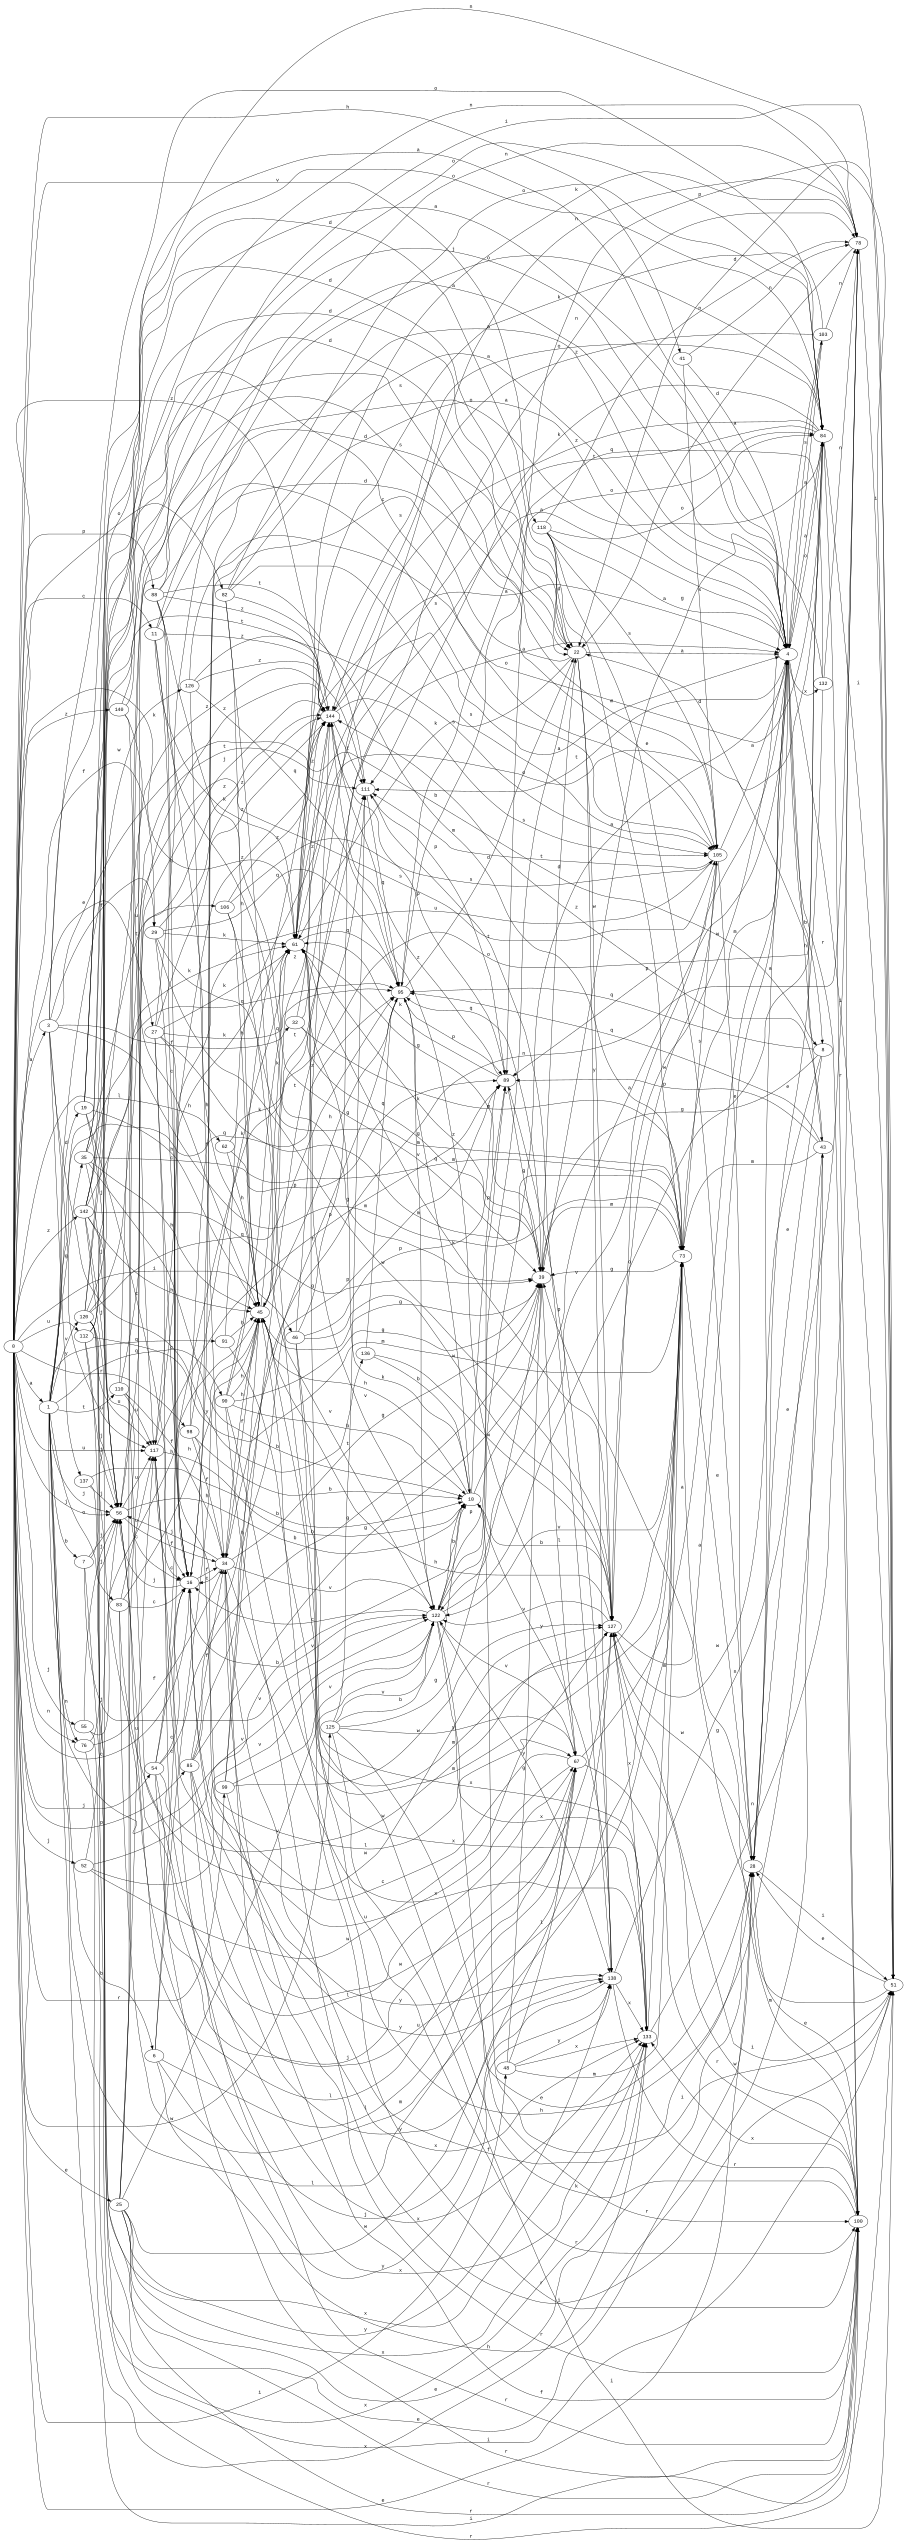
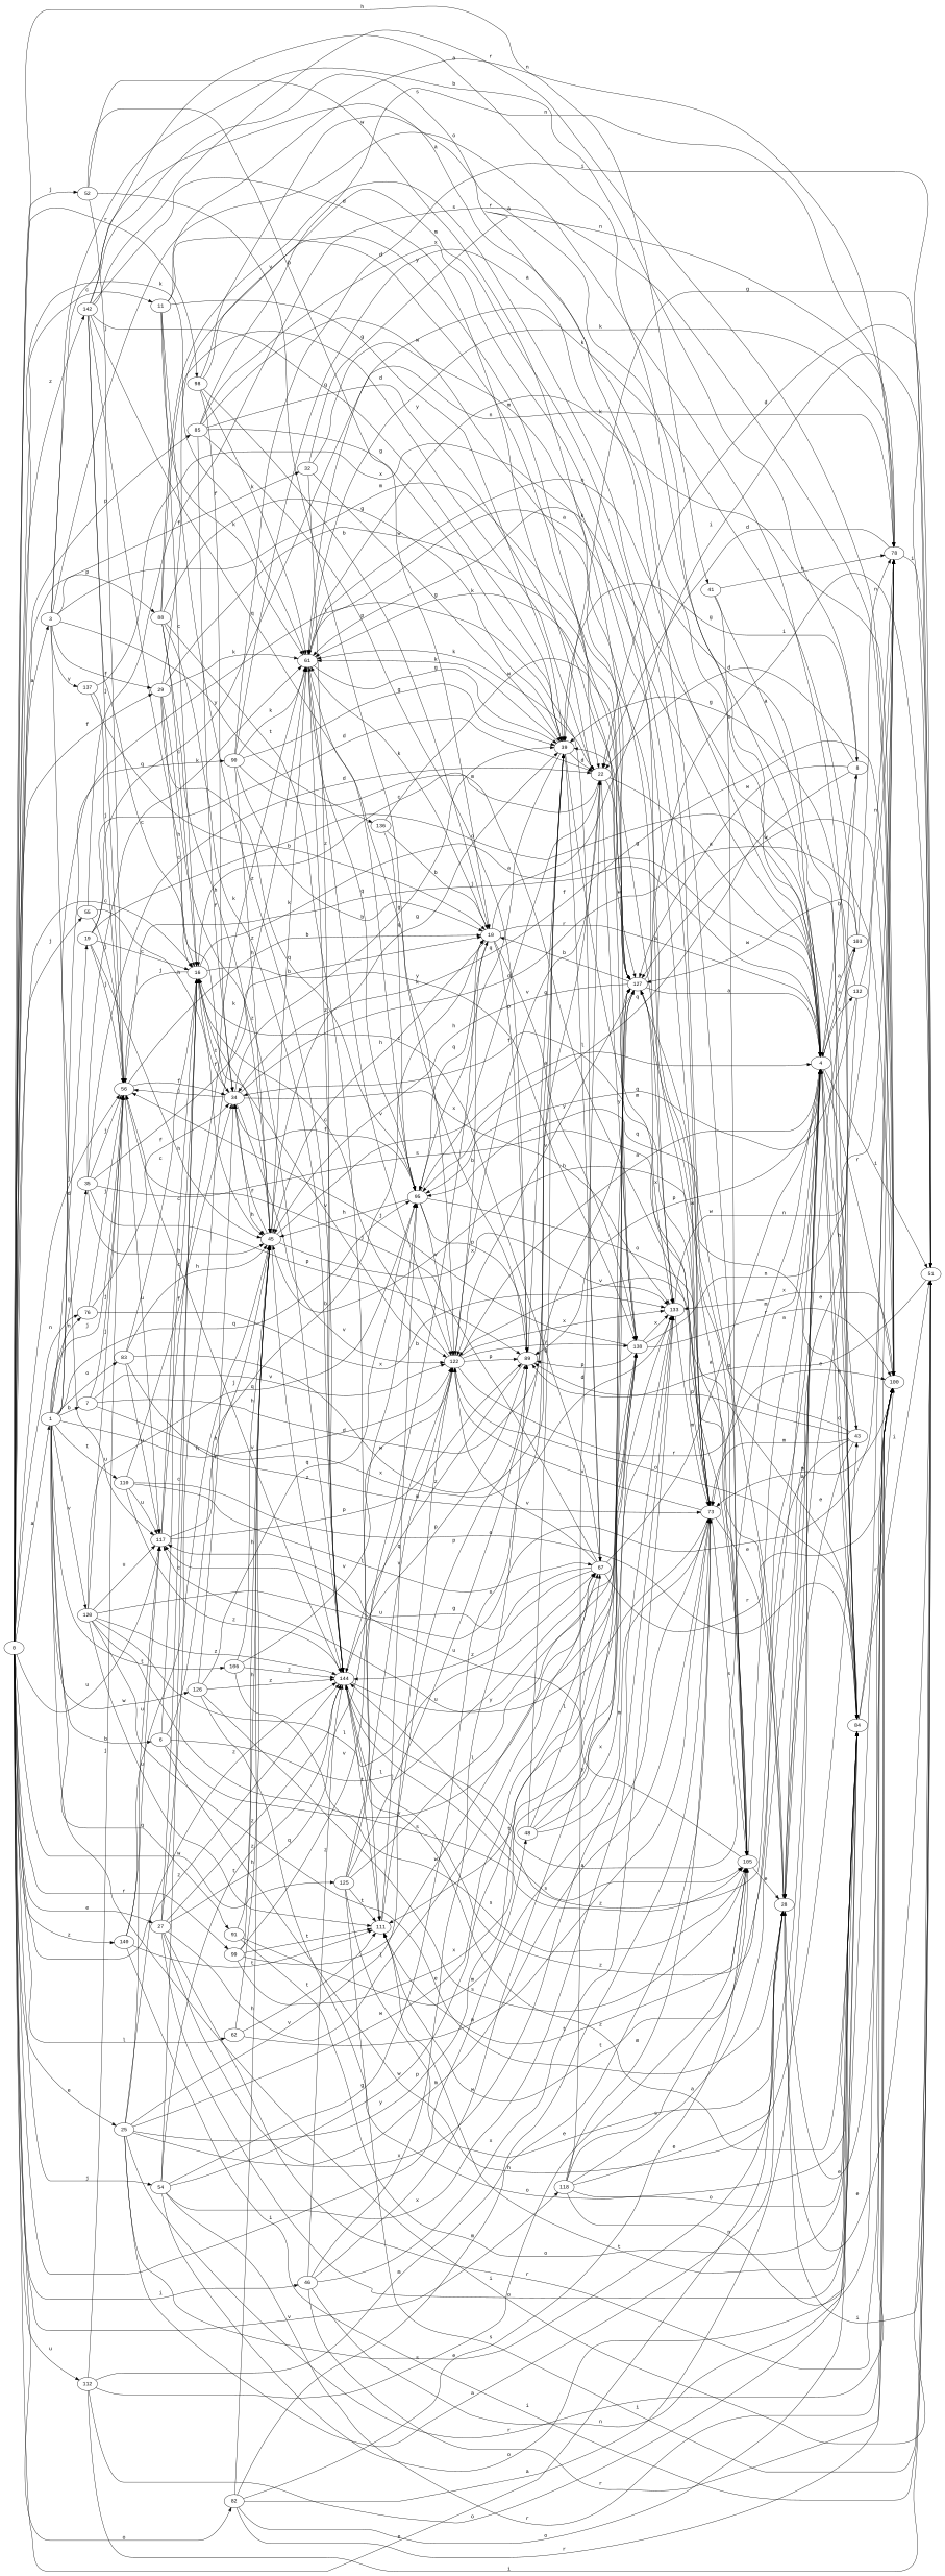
  strict digraph {
    fontname="Liberation Mono"
    rankdir=LR
    node [fontname="Liberation Mono"]
    edge [fontname="Liberation Mono"]
    0
    1
    3
    11
    16
    25
    27
    28
    29
    41
    46
    48
    52
    54
    55
    56
    61
    62
    76
    82
    85
    88
    98
    99
    112
    117
    118
    125
    140
    142
    144
    6
    7
    19
    35
    51
    67
    83
    90
    91
    95
    106
    110
    120
    122
    126
    84
    4
    8
    32
    73
    136
    137
    22
    39
    78
    138
    34
    100
    133
    127
    105
    89
    10
    45
    111
    43
    103
    132
    0 -> 1 [label=a]
    0 -> 3 [label=a]
    0 -> 11 [label=c]
    0 -> 16 [label=c]
    0 -> 25 [label=e]
    0 -> 27 [label=e]
    0 -> 28 [label=e]
    0 -> 29 [label=f]
    0 -> 41 [label=h]
    0 -> 46 [label=i]
    0 -> 48 [label=i]
    0 -> 52 [label=j]
    0 -> 54 [label=j]
    0 -> 55 [label=j]
    0 -> 56 [label=j]
    0 -> 61 [label=k]
    0 -> 62 [label=l]
    0 -> 76 [label=n]
    0 -> 82 [label=o]
    0 -> 85 [label=p]
    0 -> 88 [label=p]
    0 -> 98 [label=r]
    0 -> 99 [label=r]
    0 -> 112 [label=u]
    0 -> 117 [label=u]
    0 -> 118 [label=v]
    0 -> 125 [label=w]
    0 -> 140 [label=z]
    0 -> 142 [label=z]
    0 -> 144 [label=z]
    1 -> 56 [label=j]
    1 -> 76 [label=n]
    1 -> 6 [label=b]
    1 -> 7 [label=b]
    1 -> 19 [label=d]
    1 -> 35 [label=g]
    1 -> 51 [label=i]
    1 -> 67 [label=l]
    1 -> 83 [label=o]
    1 -> 90 [label=q]
    1 -> 91 [label=q]
    1 -> 95 [label=q]
    1 -> 106 [label=t]
    1 -> 110 [label=t]
    1 -> 120 [label=v]
    1 -> 122 [label=v]
    1 -> 126 [label=w]
    3 -> 29 [label=f]
    3 -> 117 [label=u]
    3 -> 84 [label=o]
    3 -> 4 [label=a]
    3 -> 8 [label=b]
    3 -> 32 [label=f]
    3 -> 73 [label=m]
    3 -> 136 [label=y]
    3 -> 137 [label=y]
    11 -> 16 [label=c]
    11 -> 61 [label=k]
    11 -> 144 [label=z]
    11 -> 22 [label=d]
    11 -> 39 [label=g]
    11 -> 78 [label=n]
    16 -> 56 [label=j]
    16 -> 122 [label=v]
    16 -> 4 [label=a]
    16 -> 138 [label=y]
    16 -> 34 [label=f]
    25 -> 28 [label=e]
    25 -> 117 [label=u]
    25 -> 144 [label=z]
    25 -> 122 [label=v]
    25 -> 4 [label=a]
    25 -> 138 [label=y]
    25 -> 100 [label=r]
    25 -> 133 [label=x]
    25 -> 127 [label=w]
    27 -> 16 [label=c]
    27 -> 61 [label=k]
    27 -> 144 [label=z]
    27 -> 67 [label=l]
    27 -> 95 [label=q]
    27 -> 84 [label=o]
    27 -> 73 [label=m]
    27 -> 100 [label=r]
    28 -> 51 [label=i]
    28 -> 4 [label=a]
    28 -> 34 [label=f]
    28 -> 127 [label=w]
    29 -> 16 [label=c]
    29 -> 61 [label=k]
    29 -> 144 [label=z]
    29 -> 95 [label=q]
    29 -> 73 [label=m]
    29 -> 127 [label=w]
    41 -> 4 [label=a]
    41 -> 78 [label=n]
    41 -> 105 [label=s]
    46 -> 144 [label=z]
    46 -> 78 [label=n]
    46 -> 100 [label=r]
    46 -> 133 [label=x]
    46 -> 127 [label=w]
    46 -> 89 [label=p]
    48 -> 67 [label=l]
    48 -> 73 [label=m]
    48 -> 39 [label=g]
    48 -> 138 [label=y]
    48 -> 133 [label=x]
    52 -> 56 [label=j]
    52 -> 122 [label=v]
    52 -> 127 [label=w]
    52 -> 10 [label=b]
    54 -> 16 [label=c]
    54 -> 144 [label=z]
    54 -> 84 [label=o]
    54 -> 39 [label=g]
    54 -> 100 [label=r]
    54 -> 133 [label=x]
    54 -> 127 [label=w]
    55 -> 56 [label=j]
    55 -> 100 [label=r]
    55 -> 45 [label=h]
    56 -> 117 [label=u]
    56 -> 34 [label=f]
    56 -> 10 [label=b]
    61 -> 144 [label=z]
    61 -> 95 [label=q]
    61 -> 122 [label=v]
    61 -> 84 [label=o]
    61 -> 4 [label=a]
    61 -> 39 [label=g]
    62 -> 73 [label=m]
    62 -> 45 [label=h]
    62 -> 111 [label=t]
    76 -> 56 [label=j]
    76 -> 34 [label=f]
    76 -> 133 [label=x]
    82 -> 84 [label=o]
    82 -> 4 [label=a]
    82 -> 73 [label=m]
    82 -> 100 [label=r]
    82 -> 105 [label=s]
    82 -> 45 [label=h]
    85 -> 39 [label=g]
    85 -> 78 [label=n]
    85 -> 138 [label=y]
    85 -> 34 [label=f]
    85 -> 133 [label=x]
    85 -> 127 [label=w]
    85 -> 89 [label=p]
    88 -> 16 [label=c]
    88 -> 144 [label=z]
    88 -> 22 [label=d]
    88 -> 39 [label=g]
    88 -> 105 [label=s]
    88 -> 45 [label=h]
    88 -> 111 [label=t]
    98 -> 61 [label=k]
    98 -> 4 [label=a]
    98 -> 138 [label=y]
    98 -> 34 [label=f]
    98 -> 10 [label=b]
    99 -> 122 [label=v]
    99 -> 133 [label=x]
    99 -> 127 [label=w]
    99 -> 45 [label=h]
    99 -> 111 [label=t]
    112 -> 56 [label=j]
    112 -> 51 [label=i]
    112 -> 84 [label=o]
    112 -> 73 [label=m]
    112 -> 105 [label=s]
    117 -> 16 [label=c]
    117 -> 61 [label=k]
    117 -> 89 [label=p]
    117 -> 10 [label=b]
    118 -> 28 [label=e]
    118 -> 84 [label=o]
    118 -> 4 [label=a]
    118 -> 73 [label=m]
    118 -> 22 [label=d]
    118 -> 78 [label=n]
    118 -> 105 [label=s]
    125 -> 28 [label=e]
    125 -> 51 [label=i]
-   125 -> 67 [label=y]
+   125 -> 67 [label=l]
    125 -> 122 [label=v]
    125 -> 39 [label=g]
    125 -> 10 [label=b]
    125 -> 111 [label=t]
    140 -> 117 [label=u]
    140 -> 51 [label=i]
    140 -> 45 [label=h]
    140 -> 111 [label=t]
    142 -> 16 [label=c]
    142 -> 56 [label=j]
    142 -> 95 [label=q]
    142 -> 4 [label=a]
    142 -> 22 [label=d]
    142 -> 39 [label=g]
    142 -> 100 [label=r]
    142 -> 105 [label=s]
    142 -> 45 [label=h]
    144 -> 56 [label=j]
    144 -> 4 [label=a]
+   144 -> 138 [label=y]
    144 -> 105 [label=s]
    144 -> 89 [label=p]
    144 -> 111 [label=t]
    6 -> 16 [label=c]
    6 -> 67 [label=l]
    6 -> 138 [label=y]
    6 -> 45 [label=h]
    6 -> 43 [label=h]
    7 -> 56 [label=j]
    7 -> 122 [label=v]
    7 -> 22 [label=d]
    7 -> 133 [label=x]
    19 -> 16 [label=c]
    19 -> 56 [label=j]
    19 -> 84 [label=o]
    19 -> 22 [label=d]
    19 -> 78 [label=n]
    19 -> 45 [label=h]
    35 -> 56 [label=j]
    35 -> 61 [label=k]
    35 -> 22 [label=d]
    35 -> 105 [label=s]
    35 -> 89 [label=p]
    35 -> 10 [label=b]
    35 -> 45 [label=h]
    51 -> 28 [label=e]
    51 -> 22 [label=d]
    51 -> 39 [label=g]
    51 -> 89 [label=p]
    67 -> 16 [label=c]
    67 -> 56 [label=j]
    67 -> 117 [label=u]
    67 -> 144 [label=z]
    67 -> 122 [label=v]
    67 -> 4 [label=a]
    67 -> 100 [label=r]
    83 -> 16 [label=c]
    83 -> 117 [label=u]
    83 -> 73 [label=m]
    83 -> 127 [label=w]
    83 -> 45 [label=h]
    90 -> 61 [label=k]
    90 -> 51 [label=i]
    90 -> 4 [label=a]
    90 -> 73 [label=m]
    90 -> 39 [label=g]
    90 -> 10 [label=b]
    90 -> 45 [label=h]
    91 -> 84 [label=o]
    91 -> 73 [label=m]
    91 -> 45 [label=h]
    95 -> 122 [label=v]
    95 -> 84 [label=o]
    95 -> 22 [label=d]
    95 -> 34 [label=f]
    95 -> 89 [label=p]
    95 -> 45 [label=h]
    106 -> 144 [label=z]
    106 -> 122 [label=v]
    106 -> 105 [label=s]
    106 -> 45 [label=h]
    110 -> 117 [label=u]
    110 -> 144 [label=z]
    110 -> 67 [label=l]
    110 -> 84 [label=o]
    110 -> 34 [label=f]
    120 -> 28 [label=e]
    120 -> 56 [label=j]
    120 -> 117 [label=u]
    120 -> 144 [label=z]
    120 -> 67 [label=l]
    120 -> 95 [label=q]
    120 -> 78 [label=n]
    120 -> 105 [label=s]
    120 -> 111 [label=t]
    122 -> 16 [label=c]
    122 -> 84 [label=o]
    122 -> 4 [label=a]
    122 -> 138 [label=y]
    122 -> 100 [label=r]
    122 -> 133 [label=x]
    122 -> 89 [label=p]
    122 -> 10 [label=b]
    126 -> 144 [label=z]
    126 -> 95 [label=q]
    126 -> 84 [label=o]
    126 -> 34 [label=f]
    126 -> 105 [label=s]
    84 -> 61 [label=k]
    84 -> 144 [label=z]
    84 -> 51 [label=i]
    84 -> 4 [label=a]
    84 -> 100 [label=r]
    84 -> 111 [label=t]
    4 -> 56 [label=j]
    4 -> 51 [label=i]
    4 -> 84 [label=o]
    4 -> 8 [label=b]
    4 -> 73 [label=m]
    4 -> 100 [label=r]
    4 -> 89 [label=p]
    4 -> 111 [label=t]
    4 -> 43 [label=h]
    4 -> 103 [label=s]
    4 -> 132 [label=x]
    8 -> 28 [label=e]
    8 -> 95 [label=q]
    8 -> 22 [label=d]
    8 -> 39 [label=g]
    8 -> 127 [label=w]
    32 -> 144 [label=z]
    32 -> 73 [label=m]
    32 -> 39 [label=g]
    32 -> 78 [label=n]
    73 -> 28 [label=e]
    73 -> 117 [label=u]
    73 -> 122 [label=v]
    73 -> 39 [label=g]
    73 -> 105 [label=s]
    136 -> 95 [label=q]
    136 -> 127 [label=w]
    136 -> 10 [label=b]
    137 -> 56 [label=j]
    137 -> 133 [label=x]
    137 -> 10 [label=b]
    22 -> 16 [label=c]
    22 -> 61 [label=k]
    22 -> 122 [label=v]
    22 -> 4 [label=a]
    22 -> 138 [label=y]
    22 -> 127 [label=w]
    39 -> 61 [label=k]
    39 -> 67 [label=l]
    39 -> 95 [label=q]
    39 -> 73 [label=m]
    39 -> 22 [label=d]
    78 -> 61 [label=k]
    78 -> 51 [label=i]
    78 -> 22 [label=d]
    138 -> 56 [label=j]
    138 -> 78 [label=n]
    138 -> 100 [label=r]
    138 -> 133 [label=x]
    138 -> 89 [label=p]
    138 -> 111 [label=t]
    34 -> 16 [label=c]
    34 -> 56 [label=j]
    34 -> 122 [label=v]
    34 -> 39 [label=g]
    34 -> 100 [label=r]
    34 -> 133 [label=x]
    34 -> 45 [label=h]
    100 -> 28 [label=e]
    100 -> 61 [label=k]
    100 -> 73 [label=m]
    100 -> 34 [label=f]
    100 -> 133 [label=x]
    100 -> 127 [label=w]
    133 -> 73 [label=m]
    133 -> 78 [label=n]
    127 -> 61 [label=k]
    127 -> 51 [label=i]
    127 -> 122 [label=v]
    127 -> 4 [label=a]
    127 -> 133 [label=x]
    127 -> 10 [label=b]
    127 -> 45 [label=h]
    105 -> 28 [label=e]
    105 -> 117 [label=u]
    105 -> 122 [label=v]
    105 -> 4 [label=a]
    105 -> 127 [label=w]
    105 -> 111 [label=t]
    89 -> 61 [label=k]
    89 -> 144 [label=z]
    89 -> 39 [label=g]
    10 -> 61 [label=k]
    10 -> 51 [label=i]
    10 -> 95 [label=q]
    10 -> 4 [label=a]
    10 -> 138 [label=y]
    10 -> 89 [label=p]
    10 -> 45 [label=h]
    45 -> 61 [label=k]
    45 -> 144 [label=z]
    45 -> 4 [label=a]
    45 -> 39 [label=g]
    45 -> 34 [label=f]
    45 -> 133 [label=x]
    111 -> 95 [label=q]
    111 -> 89 [label=p]
    43 -> 28 [label=e]
    43 -> 144 [label=z]
    43 -> 95 [label=q]
    43 -> 73 [label=m]
    43 -> 89 [label=p]
    43 -> 45 [label=h]
    103 -> 61 [label=k]
    103 -> 144 [label=z]
    103 -> 4 [label=a]
    103 -> 78 [label=n]
    103 -> 127 [label=w]
    132 -> 28 [label=e]
    132 -> 95 [label=q]
    132 -> 39 [label=g]
    132 -> 78 [label=n]
  }
